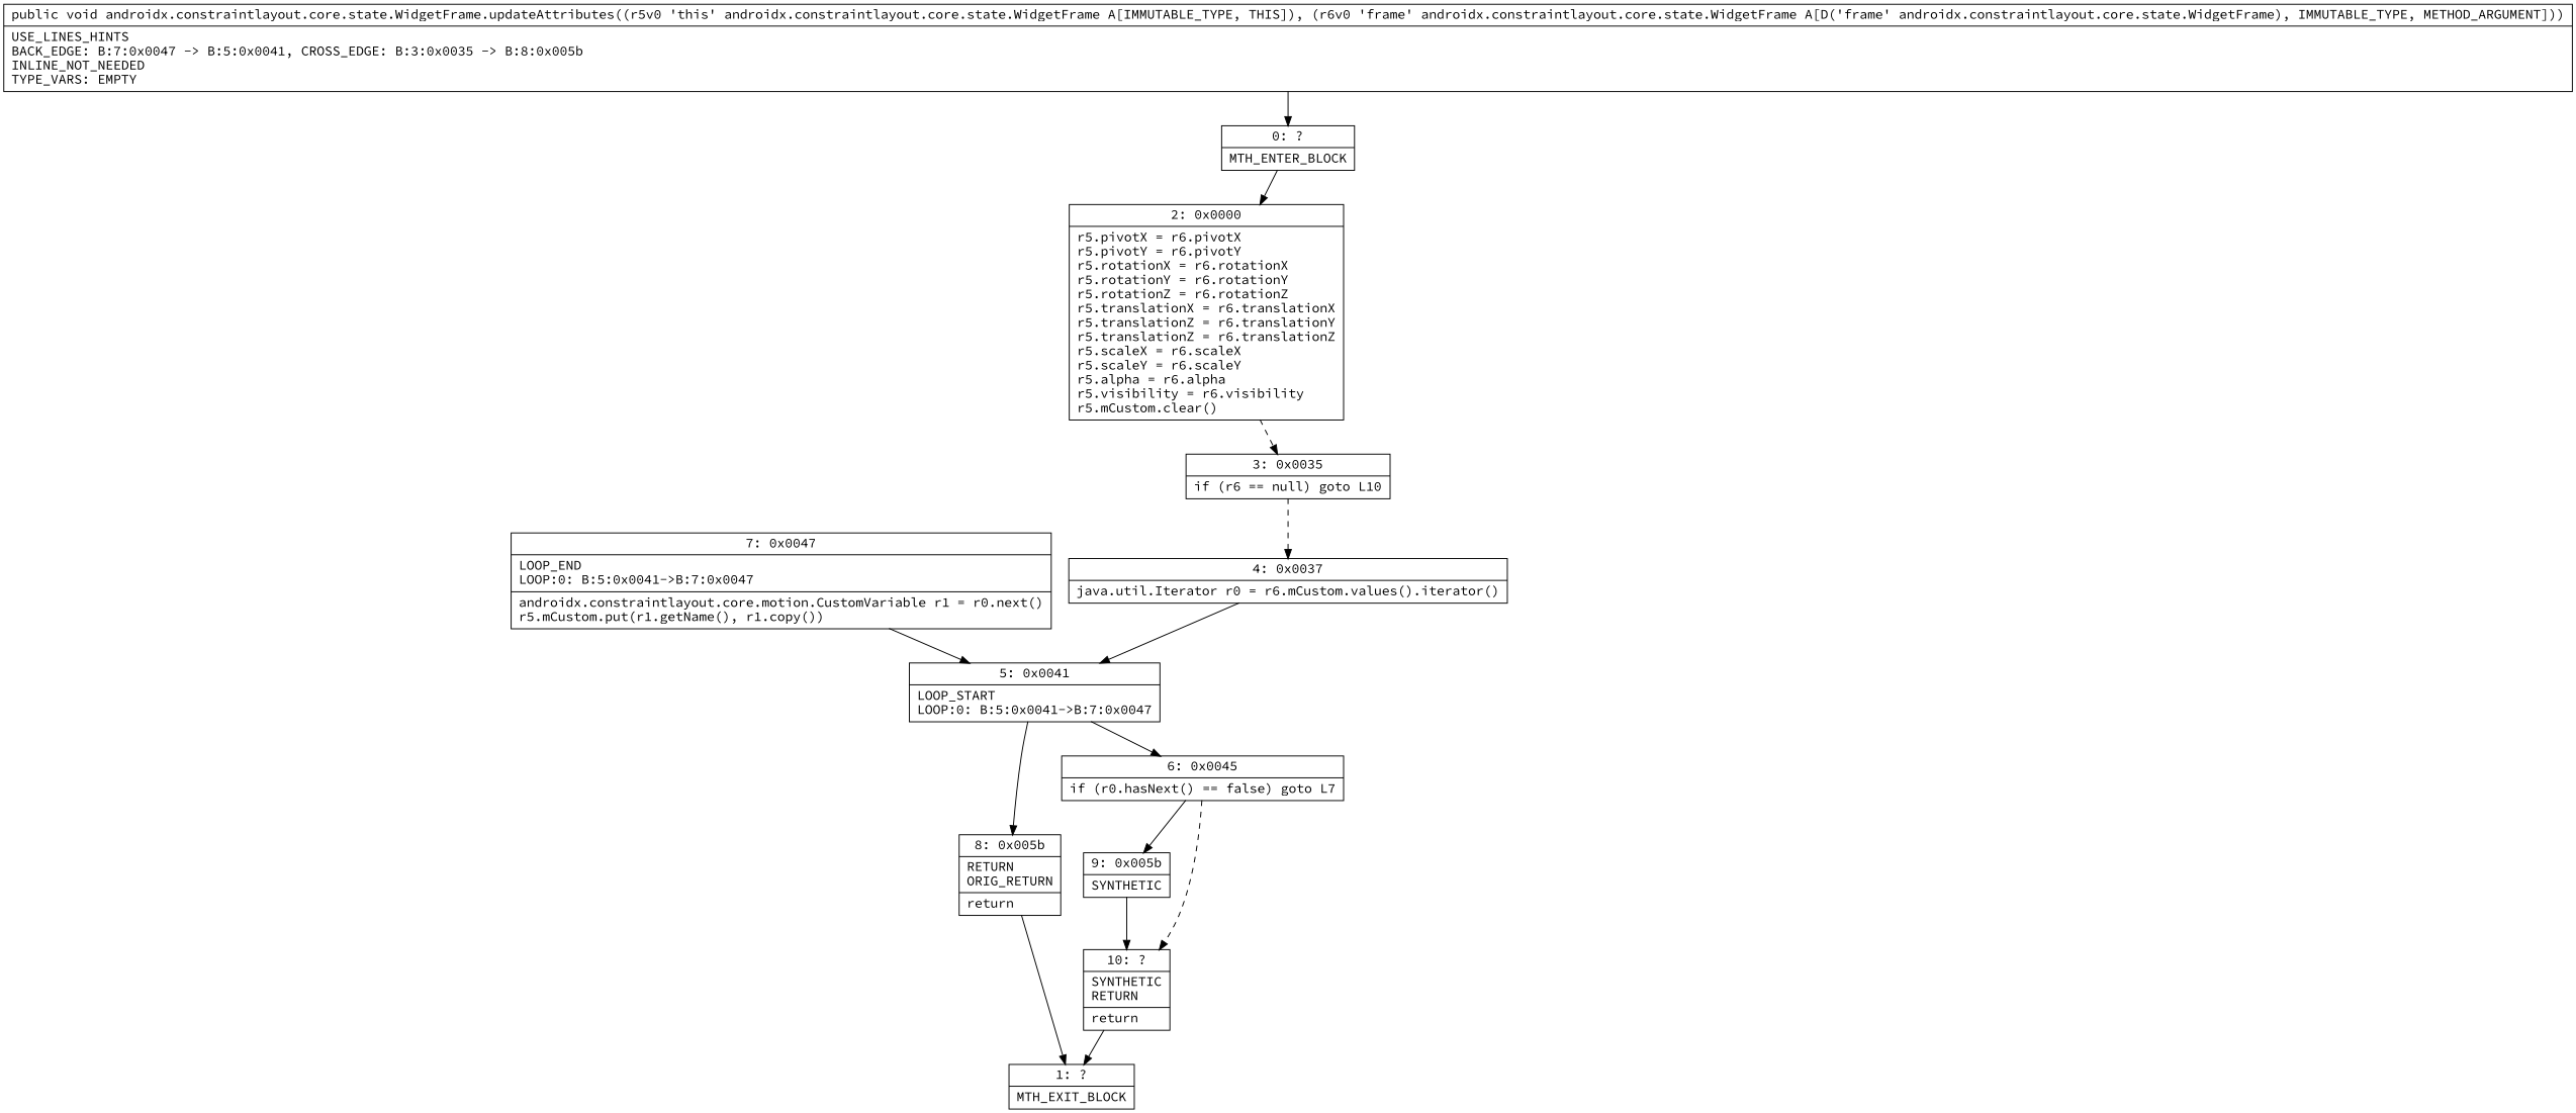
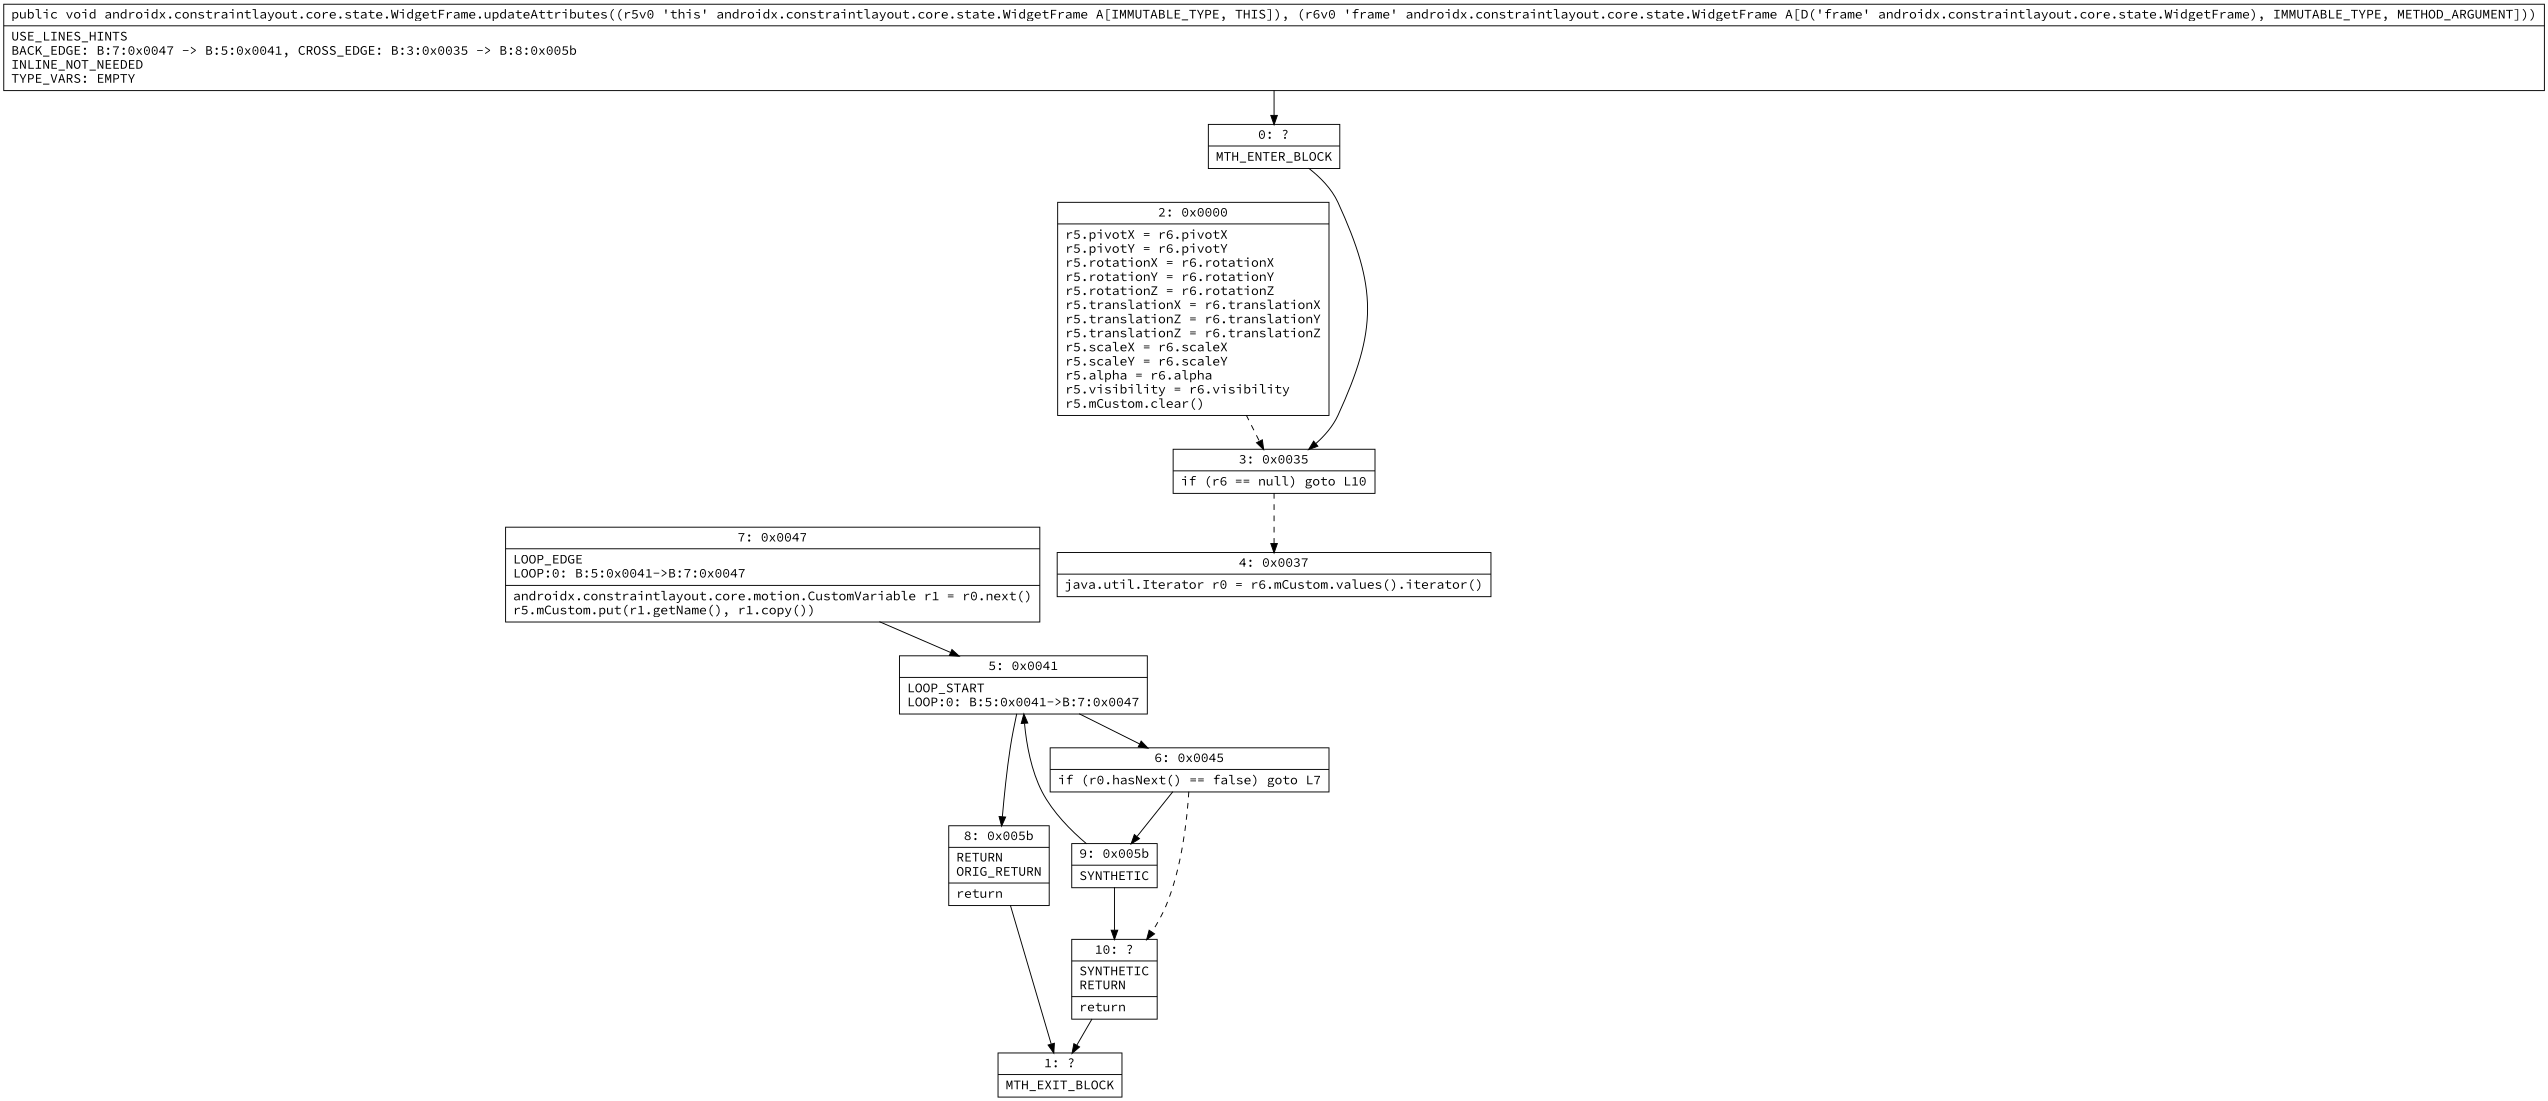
  digraph {
    fontname="Source Code Pro"
    node [fontname="Source Code Pro" shape=record]
    edge [fontname="Source Code Pro"]
    n1 [label="{0\:\ ?|MTH_ENTER_BLOCK\l}"]
    n2 [label="{2\:\ 0x0000|r5.pivotX = r6.pivotX\lr5.pivotY = r6.pivotY\lr5.rotationX = r6.rotationX\lr5.rotationY = r6.rotationY\lr5.rotationZ = r6.rotationZ\lr5.translationX = r6.translationX\lr5.translationZ = r6.translationY\lr5.translationZ = r6.translationZ\lr5.scaleX = r6.scaleX\lr5.scaleY = r6.scaleY\lr5.alpha = r6.alpha\lr5.visibility = r6.visibility\lr5.mCustom.clear()\l}"]
    n3 [label="{3\:\ 0x0035|if (r6 == null) goto L10\l}"]
    n4 [label="{4\:\ 0x0037|java.util.Iterator r0 = r6.mCustom.values().iterator()\l}"]
    n5 [label="{5\:\ 0x0041|LOOP_START\lLOOP:0: B:5:0x0041\-\>B:7:0x0047\l}"]
    n6 [label="{8\:\ 0x005b|RETURN\lORIG_RETURN\l|return\l}"]
    n7 [label="{1\:\ ?|MTH_EXIT_BLOCK\l}"]
    n8 [label="{6\:\ 0x0045|if (r0.hasNext() == false) goto L7\l}"]
    n9 [label="{9\:\ 0x005b|SYNTHETIC\l}"]
    n10 [label="{10\:\ ?|SYNTHETIC\lRETURN\l|return\l}"]
-   n11 [label="{7\:\ 0x0047|LOOP_END\lLOOP:0: B:5:0x0041\-\>B:7:0x0047\l|androidx.constraintlayout.core.motion.CustomVariable r1 = r0.next()\lr5.mCustom.put(r1.getName(), r1.copy())\l}"]
+   n11 [label="{7\:\ 0x0047|LOOP_EDGE\lLOOP:0: B:5:0x0041\-\>B:7:0x0047\l|androidx.constraintlayout.core.motion.CustomVariable r1 = r0.next()\lr5.mCustom.put(r1.getName(), r1.copy())\l}"]
    n12 [label="{public void androidx.constraintlayout.core.state.WidgetFrame.updateAttributes((r5v0 'this' androidx.constraintlayout.core.state.WidgetFrame A[IMMUTABLE_TYPE, THIS]), (r6v0 'frame' androidx.constraintlayout.core.state.WidgetFrame A[D('frame' androidx.constraintlayout.core.state.WidgetFrame), IMMUTABLE_TYPE, METHOD_ARGUMENT]))  | USE_LINES_HINTS\lBACK_EDGE: B:7:0x0047 \-\> B:5:0x0041, CROSS_EDGE: B:3:0x0035 \-\> B:8:0x005b\lINLINE_NOT_NEEDED\lTYPE_VARS: EMPTY\l}"]
-   n1 -> n2
+   n1 -> n3
    n2 -> n3 [style=dashed]
    n3 -> n4 [style=dashed]
-   n4 -> n5
+   n9 -> n5
    n5 -> n6
    n5 -> n8
    n6 -> n7
    n8 -> n9
    n8 -> n10 [style=dashed]
    n9 -> n10
    n10 -> n7
    n11 -> n5
    n12 -> n1
  }
